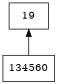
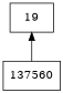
  digraph {
    node [align=center shape=box]
    n1 [label=19]
-   n2 [label=134560]
+   n2 [label=137560]
    n1 -> n2 [dir=back]
  }
